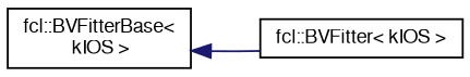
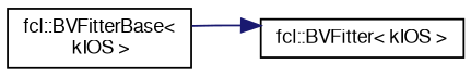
  digraph {
    rankdir=LR
    node [color=black fillcolor=white fontname=FreeSans fontsize=10 shape=record style=filled]
    n1 [height=0.2 label="fcl::BVFitterBase\<\l kIOS \>" width=0.4]
    n2 [height=0.2 label="fcl::BVFitter\< kIOS \>" width=0.4]
-   n1 -> n2 [color=midnightblue dir=back fontname=FreeSans fontsize=10 labelfontname=FreeSans labelfontsize=10 style=solid]
+   n2 -> n1 [color=midnightblue dir=back fontname=FreeSans fontsize=10 labelfontname=FreeSans labelfontsize=10 style=solid]
  }
